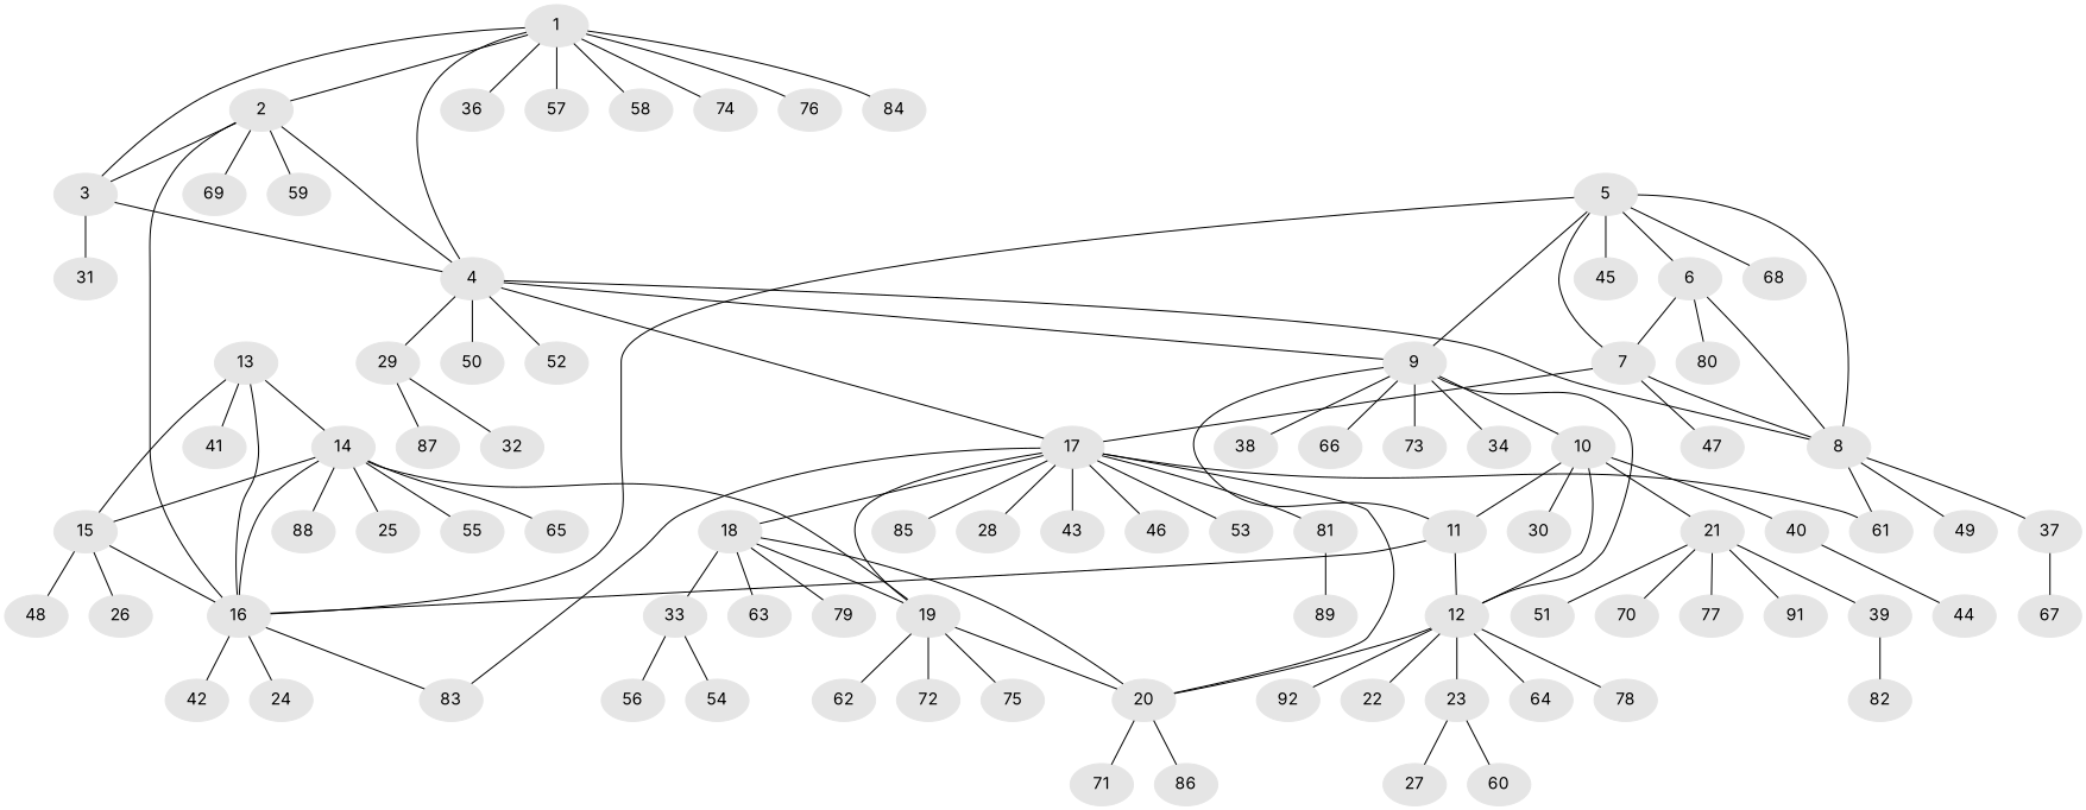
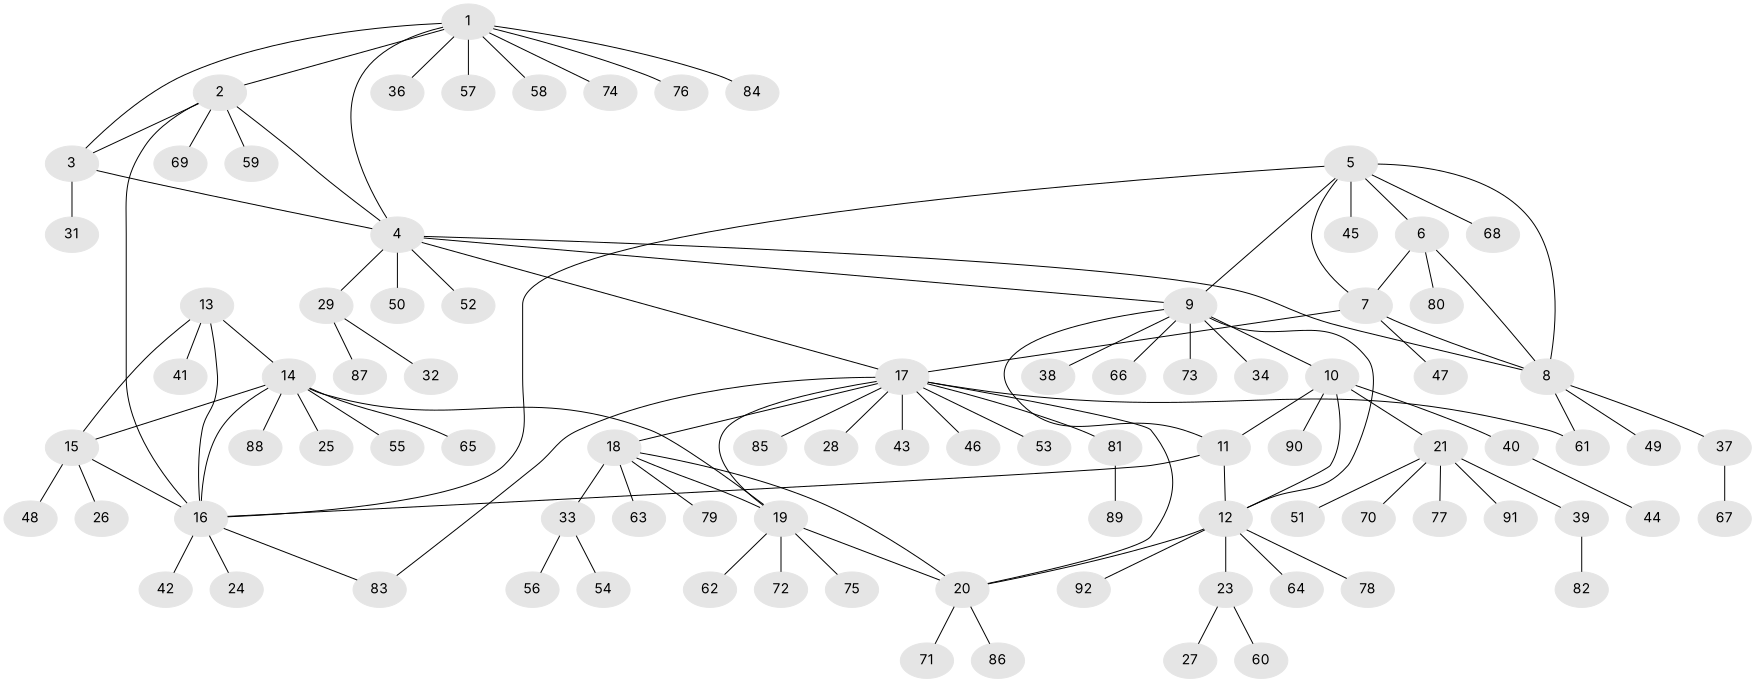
  graph {
    fontname=Inter
    node [color=gray90 fontname=Inter style=filled]
    edge [fontname=Inter]
    1
    2
    3
    4
    36
    57
    58
    74
    76
    84
    16
    59
    69
    31
    8
    9
    17
    29
    50
    52
    24
    42
    83
    37
    49
    61
    10
    11
    12
    34
    38
    66
    73
    20
    19
    18
    28
    43
    46
    53
    81
    85
    32
    87
    5
    6
    7
    45
    68
    80
    47
    67
    21
-   30
+   30 [label=90]
    40
-   22
    23
    64
    78
    92
    39
    51
    70
    77
    91
    44
    71
    86
    27
    60
    13
    14
    15
    41
    25
    55
    65
    88
    26
    48
    62
    72
    75
    33
    63
    79
    89
    54
    56
    82
    1 -- 2
    1 -- 3
    1 -- 4
    1 -- 36
    1 -- 57
    1 -- 58
    1 -- 74
    1 -- 76
    1 -- 84
    2 -- 3
    2 -- 4
    2 -- 16
    2 -- 59
    2 -- 69
    3 -- 4
    3 -- 31
    4 -- 8
    4 -- 9
    4 -- 17
    4 -- 29
    4 -- 50
    4 -- 52
    16 -- 24
    16 -- 42
    16 -- 83
    8 -- 37
    8 -- 49
    8 -- 61
    9 -- 10
    9 -- 11
    9 -- 12
    9 -- 34
    9 -- 38
    9 -- 66
    9 -- 73
    17 -- 83
    17 -- 61
    17 -- 20
    17 -- 19
    17 -- 18
    17 -- 28
    17 -- 43
    17 -- 46
    17 -- 53
    17 -- 81
    17 -- 85
    29 -- 32
    29 -- 87
    37 -- 67
    10 -- 11
    10 -- 12
    10 -- 21
    10 -- 30
    10 -- 40
    11 -- 16
    11 -- 12
    12 -- 20
-   12 -- 22
    12 -- 23
    12 -- 64
    12 -- 78
    12 -- 92
    20 -- 71
    20 -- 86
    19 -- 20
    19 -- 62
    19 -- 72
    19 -- 75
    18 -- 20
    18 -- 19
    18 -- 33
    18 -- 63
    18 -- 79
    81 -- 89
    5 -- 16
    5 -- 8
    5 -- 9
    5 -- 6
    5 -- 7
    5 -- 45
    5 -- 68
    6 -- 8
    6 -- 7
    6 -- 80
    7 -- 8
    7 -- 17
    7 -- 47
    21 -- 39
    21 -- 51
    21 -- 70
    21 -- 77
    21 -- 91
    40 -- 44
    23 -- 27
    23 -- 60
    39 -- 82
    13 -- 16
    13 -- 14
    13 -- 15
    13 -- 41
    14 -- 16
    14 -- 19
    14 -- 15
    14 -- 25
    14 -- 55
    14 -- 65
    14 -- 88
    15 -- 16
    15 -- 26
    15 -- 48
    33 -- 54
    33 -- 56
  }
